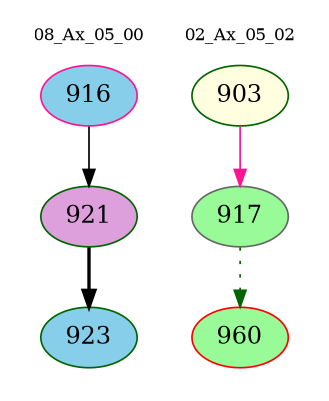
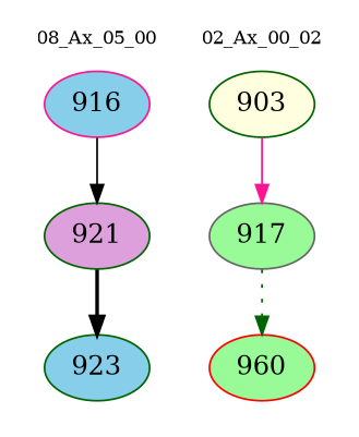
  digraph {
    node [color=darkgreen fillcolor=skyblue style=filled]
    edge [color=black style=solid]
    n1 [color=deeppink label=916]
    n2 [fillcolor=plum label=921]
    n3 [label=923]
    n4 [fillcolor=lightyellow label=903]
    n5 [color=gray40 fillcolor=palegreen label=917]
    n6 [color=red fillcolor=palegreen label=960]
    subgraph cluster_1 {
      color=white
      fontsize=10
      label="08_Ax_05_00"
      n1
      n2
      n3
    }
    subgraph cluster_2 {
      color=white
      fontsize=10
-     label="02_Ax_05_02"
+     label="02_Ax_00_02"
      n4
      n5
      n6
    }
    n1 -> n2
    n2 -> n3 [style=bold]
    n4 -> n5 [color=deeppink]
    n5 -> n6 [color=darkgreen style=dotted]
  }
